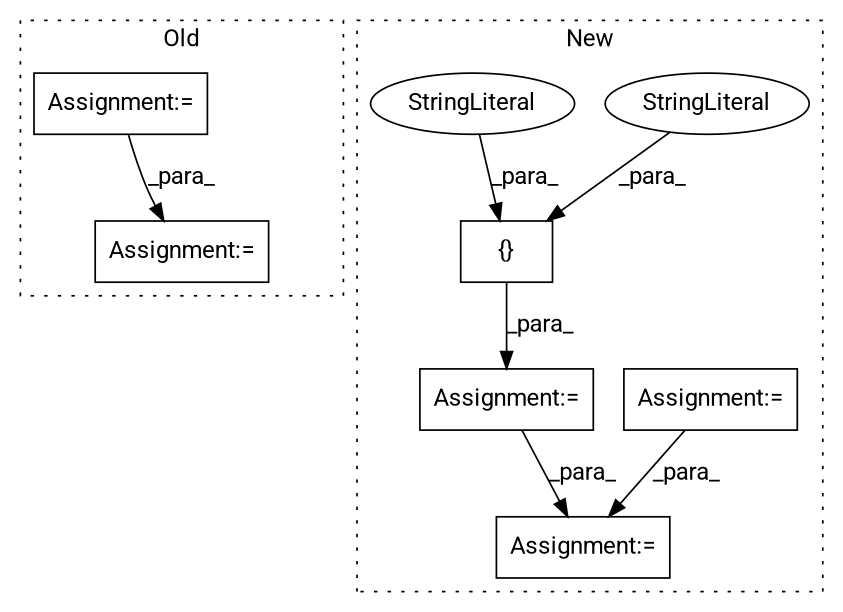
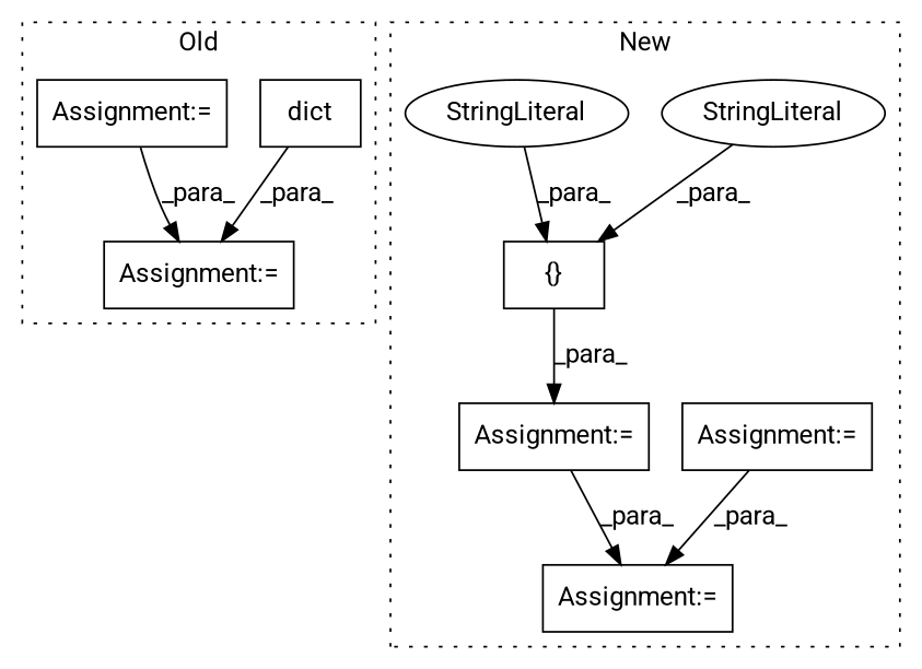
  digraph {
    fontname=Roboto
    node [a=7 l=1 shape=box fontname=Roboto]
    edge [fontname=Roboto]
+   n1 [a=32 l="5,1" label=dict s="2856,2870"]
    n2 [label="Assignment:=" s=2846]
    n3 [l=57 label="Assignment:=" s=907]
    n4 [a=4 l="1,1" label="{}" s="442,477"]
    n5 [l=12 label="Assignment:=" s=618]
    n6 [label="Assignment:=" s=429]
    n7 [l=31 label="Assignment:=" s=703]
    n8 [a=45 l=3 label=StringLiteral s=443 shape=ellipse]
    n9 [a=45 l=5 label=StringLiteral s=472 shape=ellipse]
    subgraph cluster_1 {
      label=Old
      style=dotted
+     n1
      n2
      n3
    }
    subgraph cluster_2 {
      label=New
      style=dotted
      n4
      n5
      n6
      n7
      n8
      n9
    }
+   n1 -> n2 [label=_para_]
    n3 -> n2 [label=_para_]
    n4 -> n6 [label=_para_]
    n6 -> n5 [label=_para_]
    n7 -> n5 [label=_para_]
    n8 -> n4 [label=_para_]
    n9 -> n4 [label=_para_]
  }
